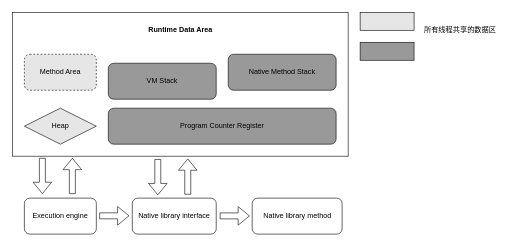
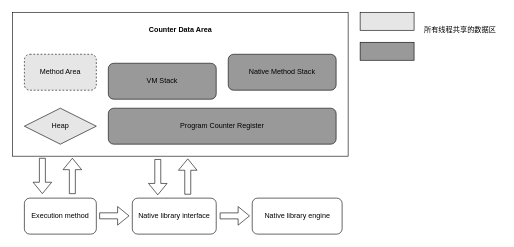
  <mxCell id="0" />
  <mxCell id="1" parent="0" />
  <mxCell id="2" value="" style="rounded=0;whiteSpace=wrap;html=1;fillColor=#FFFFFF;" parent="1" vertex="1"><mxGeometry x="20" y="20" width="560" height="240" as="geometry" /></mxCell>
  <mxCell id="3" value="Method Area" style="rounded=1;whiteSpace=wrap;html=1;fillColor=#E6E6E6;dashed=1;" parent="1" vertex="1"><mxGeometry x="40" y="90" width="120" height="60" as="geometry" /></mxCell>
  <mxCell id="4" value="VM Stack" style="rounded=1;whiteSpace=wrap;html=1;fillColor=#999999;" parent="1" vertex="1"><mxGeometry x="180" y="105" width="180" height="60" as="geometry" /></mxCell>
  <mxCell id="5" value="Native Method Stack" style="rounded=1;whiteSpace=wrap;html=1;fillColor=#999999;" parent="1" vertex="1"><mxGeometry x="380" y="90" width="180" height="60" as="geometry" /></mxCell>
  <mxCell id="6" value="Heap" style="rhombus;whiteSpace=wrap;html=1;fillColor=#E6E6E6;" parent="1" vertex="1"><mxGeometry x="40" y="180" width="120" height="60" as="geometry" /></mxCell>
  <mxCell id="7" value="Program Counter Register" style="rounded=1;whiteSpace=wrap;html=1;fillColor=#999999;" parent="1" vertex="1"><mxGeometry x="180" y="180" width="380" height="60" as="geometry" /></mxCell>
- <mxCell id="8" value="Execution engine" style="rounded=1;whiteSpace=wrap;html=1;fillColor=#FFFFFF;" parent="1" vertex="1"><mxGeometry x="40" y="330" width="120" height="60" as="geometry" /></mxCell>
+ <mxCell id="8" value="Execution method" style="rounded=1;whiteSpace=wrap;html=1;fillColor=#FFFFFF;" parent="1" vertex="1"><mxGeometry x="40" y="330" width="120" height="60" as="geometry" /></mxCell>
  <mxCell id="9" value="Native library interface" style="rounded=1;whiteSpace=wrap;html=1;fillColor=#FFFFFF;" parent="1" vertex="1"><mxGeometry x="220" y="330" width="140" height="60" as="geometry" /></mxCell>
  <mxCell id="10" value="" style="shape=flexArrow;endArrow=classic;html=1;" parent="1" edge="1"><mxGeometry width="50" height="50" relative="1" as="geometry"><mxPoint x="70" y="263" as="sourcePoint" /><mxPoint x="70" y="323" as="targetPoint" /></mxGeometry></mxCell>
  <mxCell id="11" value="" style="shape=flexArrow;endArrow=classic;html=1;" parent="1" edge="1"><mxGeometry width="50" height="50" relative="1" as="geometry"><mxPoint x="120" y="323" as="sourcePoint" /><mxPoint x="120" y="263" as="targetPoint" /></mxGeometry></mxCell>
  <mxCell id="12" value="" style="shape=flexArrow;endArrow=classic;html=1;" parent="1" edge="1"><mxGeometry width="50" height="50" relative="1" as="geometry"><mxPoint x="165" y="359.5" as="sourcePoint" /><mxPoint x="215" y="359.5" as="targetPoint" /></mxGeometry></mxCell>
  <mxCell id="13" value="" style="shape=flexArrow;endArrow=classic;html=1;" parent="1" edge="1"><mxGeometry width="50" height="50" relative="1" as="geometry"><mxPoint x="262.5" y="265" as="sourcePoint" /><mxPoint x="262.5" y="325" as="targetPoint" /></mxGeometry></mxCell>
  <mxCell id="14" value="" style="shape=flexArrow;endArrow=classic;html=1;" parent="1" edge="1"><mxGeometry width="50" height="50" relative="1" as="geometry"><mxPoint x="312.5" y="324" as="sourcePoint" /><mxPoint x="312.5" y="264" as="targetPoint" /></mxGeometry></mxCell>
- <mxCell id="15" value="&lt;b&gt;Runtime Data Area&lt;/b&gt;" style="text;html=1;align=center;verticalAlign=middle;resizable=0;points=[];autosize=1;" parent="1" vertex="1"><mxGeometry x="240" y="40" width="120" height="20" as="geometry" /></mxCell>
+ <mxCell id="15" value="&lt;b&gt;Counter Data Area&lt;/b&gt;" style="text;html=1;align=center;verticalAlign=middle;resizable=0;points=[];autosize=1;" parent="1" vertex="1"><mxGeometry x="240" y="40" width="120" height="20" as="geometry" /></mxCell>
  <mxCell id="16" value="" style="rounded=0;whiteSpace=wrap;html=1;fillColor=#E6E6E6;" parent="1" vertex="1"><mxGeometry x="600" y="20" width="90" height="30" as="geometry" /></mxCell>
  <mxCell id="17" value="" style="rounded=0;whiteSpace=wrap;html=1;fillColor=#999999;" parent="1" vertex="1"><mxGeometry x="600" y="70" width="90" height="30" as="geometry" /></mxCell>
  <mxCell id="18" value="所有线程共享的数据区" style="text;html=1;strokeColor=none;fillColor=none;align=left;verticalAlign=middle;whiteSpace=wrap;rounded=0;" parent="1" vertex="1"><mxGeometry x="705" y="40" width="130" height="20" as="geometry" /></mxCell>
  <mxCell id="19" value="" style="shape=flexArrow;endArrow=classic;html=1;" edge="1" parent="1"><mxGeometry width="50" height="50" relative="1" as="geometry"><mxPoint x="366" y="359.6" as="sourcePoint" /><mxPoint x="416" y="359.6" as="targetPoint" /></mxGeometry></mxCell>
  <mxCell id="20" value="" style="group" vertex="1" connectable="0" parent="1"><mxGeometry x="420" y="330" width="150" height="60" as="geometry" /></mxCell>
  <mxCell id="21" value="" style="whiteSpace=wrap;html=1;rounded=1;fillColor=#FFFFFF;" vertex="1" parent="20"><mxGeometry width="150" height="60" as="geometry" /></mxCell>
- <mxCell id="22" value="Native library method" style="text;html=1;align=center;verticalAlign=middle;resizable=0;points=[];autosize=1;" parent="20" vertex="1"><mxGeometry x="10" y="20" width="130" height="20" as="geometry" /></mxCell>
+ <mxCell id="22" value="Native library engine" style="text;html=1;align=center;verticalAlign=middle;resizable=0;points=[];autosize=1;" parent="20" vertex="1"><mxGeometry x="10" y="20" width="130" height="20" as="geometry" /></mxCell>
